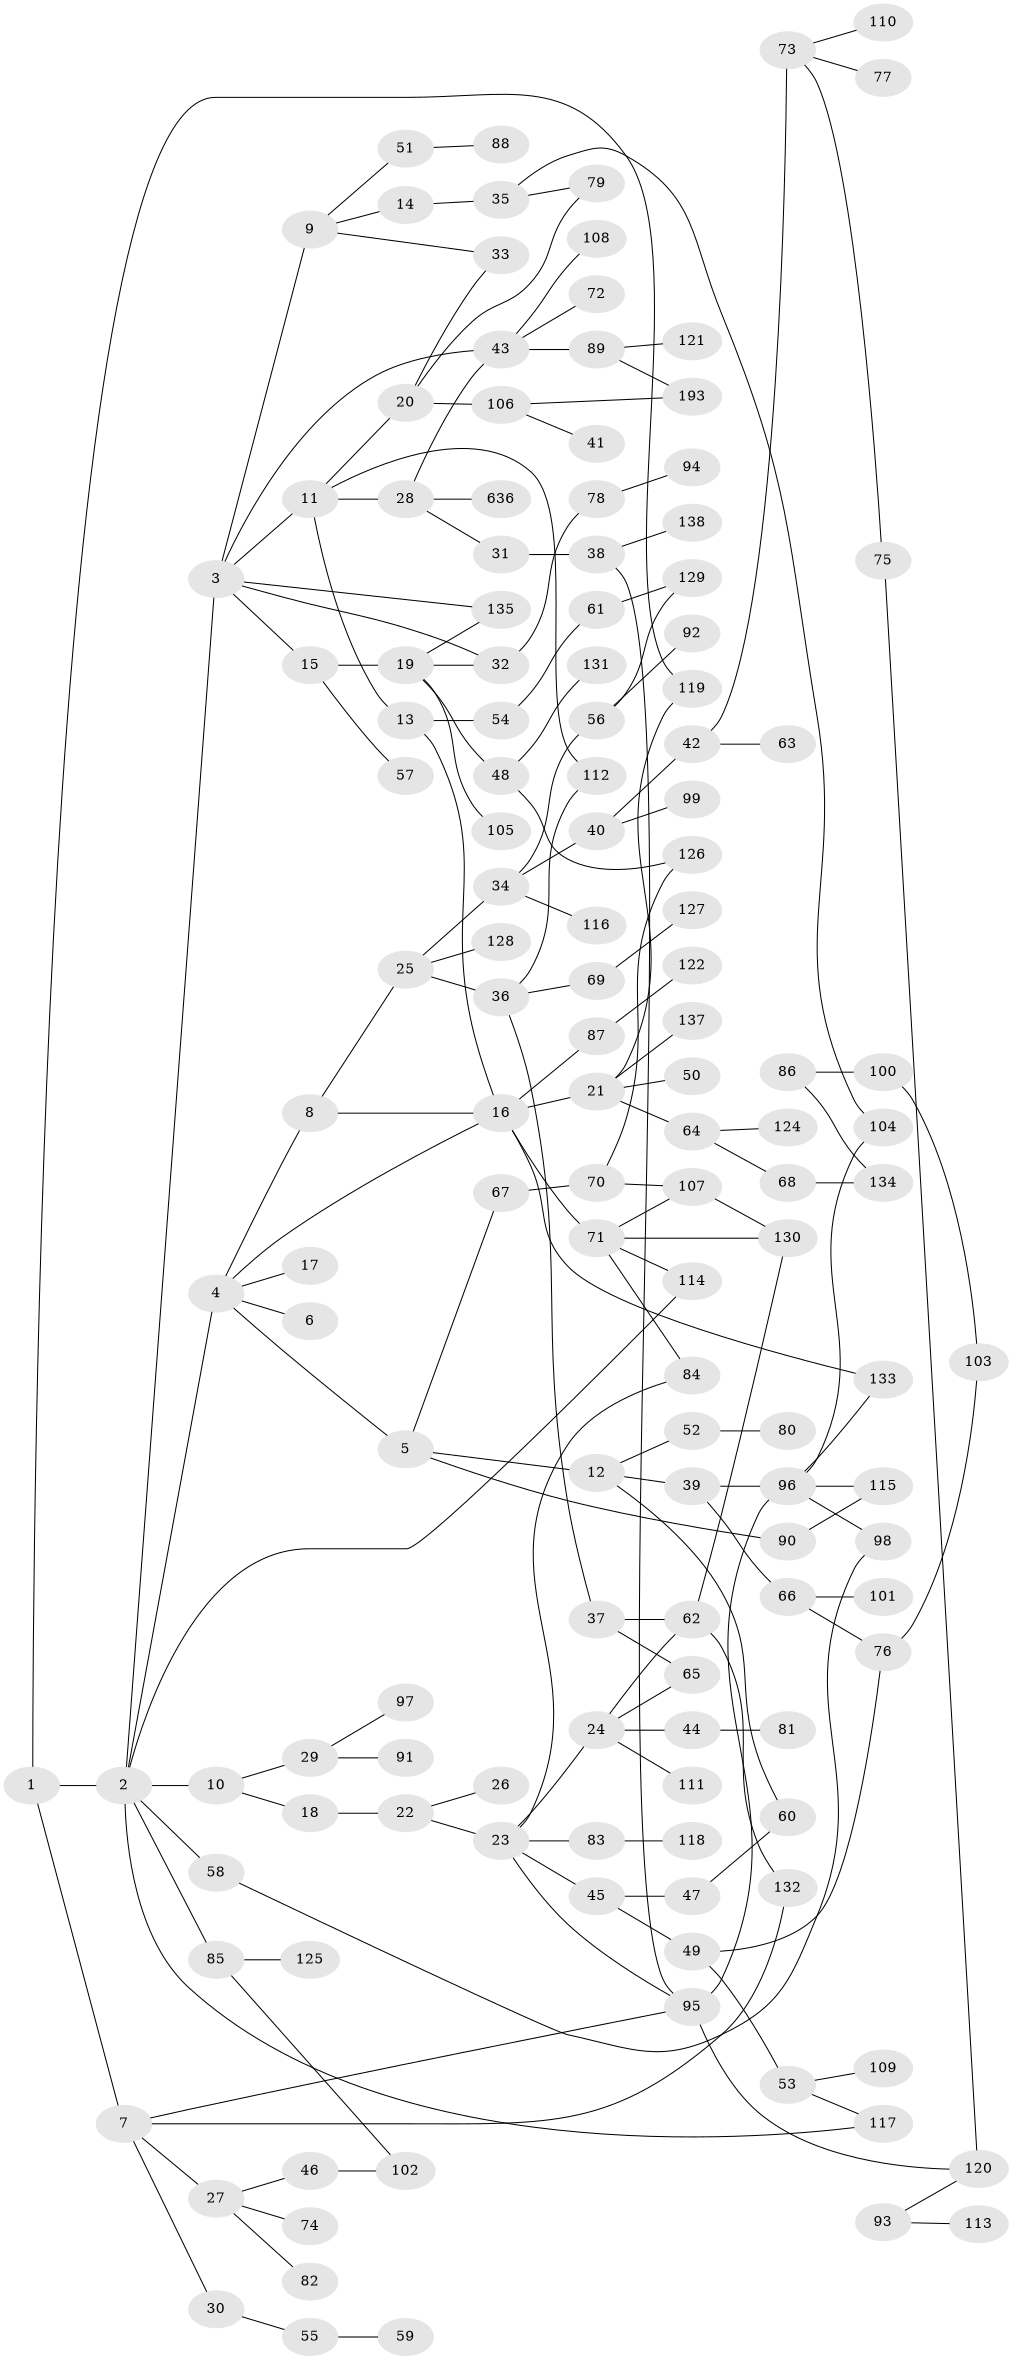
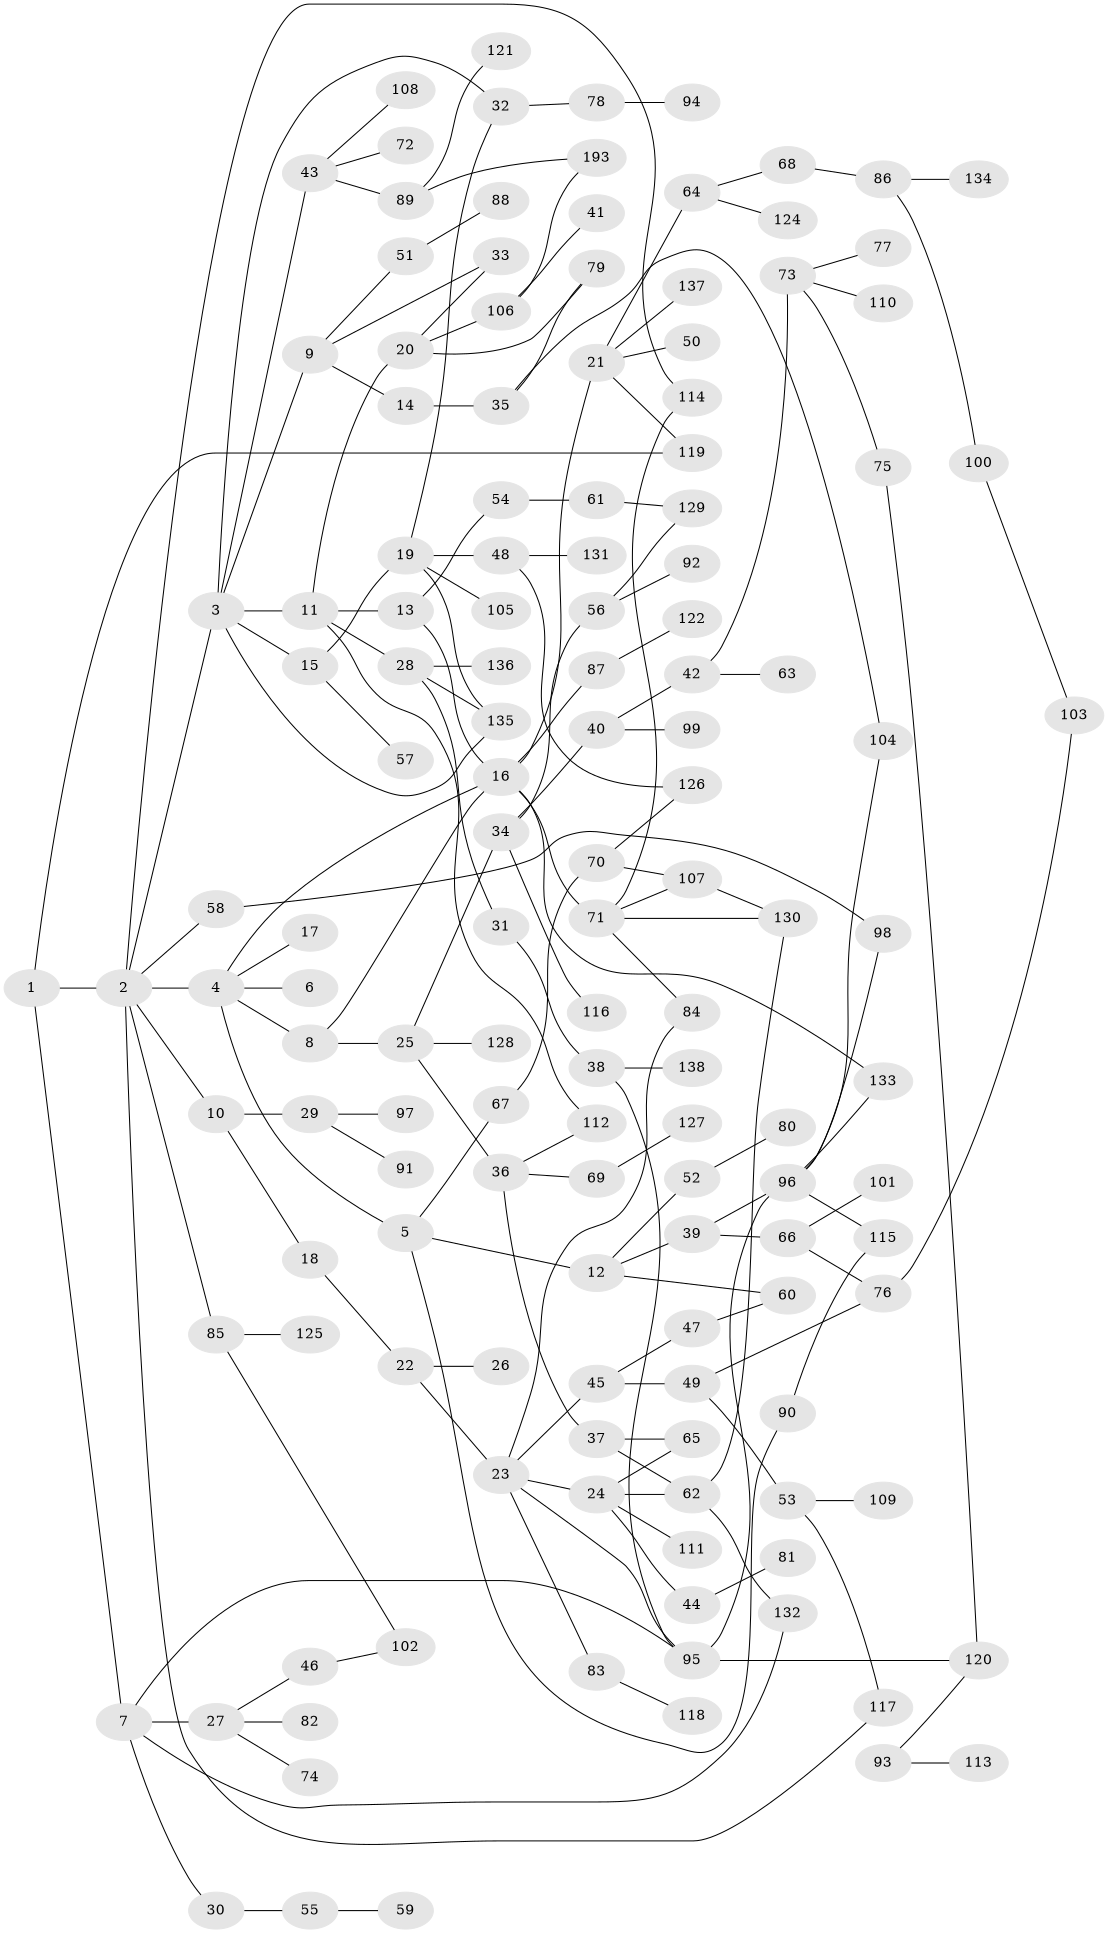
  graph {
    rankdir=LR
    node [color=gray90 style=filled]
    1
    2
    7
    119
    3
    4
    10
    58
    85
    114
    117
    27
    30
    95
    132
    9
    11
    15
    32
    43
    135
    5
    6
    8
    16
    17
    18
    29
    98
    102
    125
    14
    33
    51
    13
    20
    28
    112
    19
    57
    78
    72
    89
    108
    12
    67
    90
    25
    21
    71
    87
    133
    39
    52
    60
    70
    115
    46
    74
    82
    55
    96
    120
    34
    36
    128
    35
    88
    22
    91
    97
    54
    79
    106
    31
-   136 [label=636]
+   136
    66
    80
    61
    104
    48
    105
    50
    64
    137
    84
    107
    130
    122
    23
    26
    126
    131
    41
    n95 [label=193]
    124
    68
    24
    45
    83
    44
    62
    65
    111
    47
    49
    118
    81
    40
    56
    116
    37
    69
    93
    113
    38
    59
    138
    94
    42
    99
    92
    129
    127
    76
    101
    63
    73
    75
    77
    110
    121
    53
    109
    103
    86
    100
    134
    1 -- 2
    1 -- 7
    1 -- 119
    2 -- 3
    2 -- 4
    2 -- 10
    2 -- 58
    2 -- 85
    2 -- 114
    2 -- 117
    7 -- 27
    7 -- 30
    7 -- 95
    7 -- 132
    3 -- 9
    3 -- 11
    3 -- 15
    3 -- 32
    3 -- 43
    3 -- 135
    4 -- 5
    4 -- 6
    4 -- 8
    4 -- 16
    4 -- 17
    10 -- 18
    10 -- 29
    58 -- 98
    85 -- 102
    85 -- 125
    27 -- 46
    27 -- 74
    27 -- 82
    30 -- 55
    95 -- 96
    95 -- 120
    9 -- 14
    9 -- 33
    9 -- 51
    11 -- 13
    11 -- 20
    11 -- 28
    11 -- 112
    15 -- 19
    15 -- 57
    32 -- 78
    43 -- 72
    43 -- 89
    43 -- 108
    5 -- 12
    5 -- 67
    5 -- 90
    8 -- 16
    8 -- 25
    16 -- 21
    16 -- 71
    16 -- 87
    16 -- 133
    18 -- 22
    29 -- 91
    29 -- 97
    14 -- 35
    51 -- 88
    13 -- 16
    13 -- 54
    20 -- 33
    20 -- 79
    20 -- 106
-   28 -- 43
+   28 -- 135
    28 -- 31
    28 -- 136
    19 -- 32
    19 -- 135
    19 -- 48
    19 -- 105
    78 -- 94
    89 -- n95
    89 -- 121
    12 -- 39
    12 -- 52
    12 -- 60
    67 -- 70
    90 -- 115
    25 -- 34
    25 -- 36
    25 -- 128
    21 -- 119
    21 -- 50
    21 -- 64
    21 -- 137
    71 -- 114
    71 -- 84
    71 -- 107
    71 -- 130
    87 -- 122
    39 -- 96
    39 -- 66
    52 -- 80
    70 -- 107
    70 -- 126
    46 -- 102
    55 -- 59
    96 -- 98
    96 -- 133
    96 -- 115
    96 -- 104
    34 -- 40
    34 -- 56
    34 -- 116
    36 -- 112
    36 -- 37
    36 -- 69
    35 -- 79
    35 -- 104
    22 -- 23
    22 -- 26
    54 -- 61
    106 -- 41
    106 -- n95
    31 -- 38
    66 -- 76
    66 -- 101
    61 -- 129
    48 -- 126
    48 -- 131
    64 -- 124
    64 -- 68
    107 -- 130
    23 -- 95
    23 -- 84
    23 -- 24
    23 -- 45
    23 -- 83
-   68 -- 134
+   68 -- 86
    24 -- 44
    24 -- 62
    24 -- 65
    24 -- 111
    45 -- 47
    45 -- 49
    83 -- 118
    44 -- 81
    62 -- 132
    62 -- 130
    47 -- 60
    49 -- 76
    49 -- 53
    40 -- 42
    40 -- 99
    56 -- 92
    56 -- 129
    37 -- 62
    37 -- 65
    69 -- 127
    93 -- 120
    93 -- 113
    38 -- 95
    38 -- 138
    42 -- 63
    42 -- 73
    76 -- 103
    73 -- 75
    73 -- 77
    73 -- 110
    75 -- 120
    53 -- 117
    53 -- 109
    86 -- 100
    86 -- 134
    100 -- 103
  }
